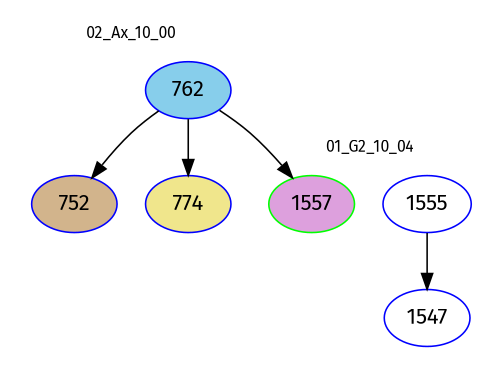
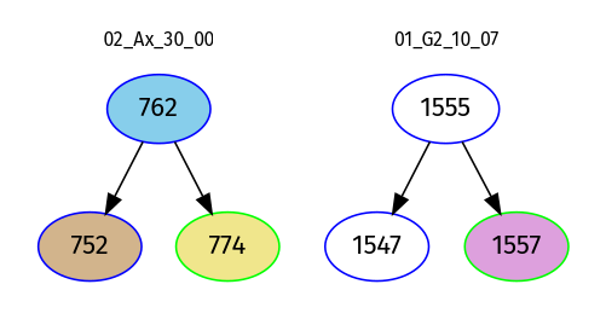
  digraph {
    fontname="Fira Sans"
    node [color=blue fillcolor=white fontname="Fira Sans" style=filled]
    edge [color=black fontname="Fira Sans"]
    n1 [fillcolor=skyblue label=762]
    n2 [fillcolor=tan label=752]
-   n3 [fillcolor=khaki label=774]
+   n3 [color=green fillcolor=khaki label=774]
    n4 [label=1555]
    n5 [label=1547]
    n6 [color=green fillcolor=plum label=1557]
    subgraph cluster_1 {
      color=white
      fontsize=10
-     label="02_Ax_10_00"
+     label="02_Ax_30_00"
      n1
      n2
      n3
    }
    subgraph cluster_2 {
      color=white
      fontsize=10
-     label="01_G2_10_04"
+     label="01_G2_10_07"
      n4
      n5
      n6
    }
    n1 -> n2
    n1 -> n3
    n4 -> n5
-   n1 -> n6
+   n4 -> n6
  }
